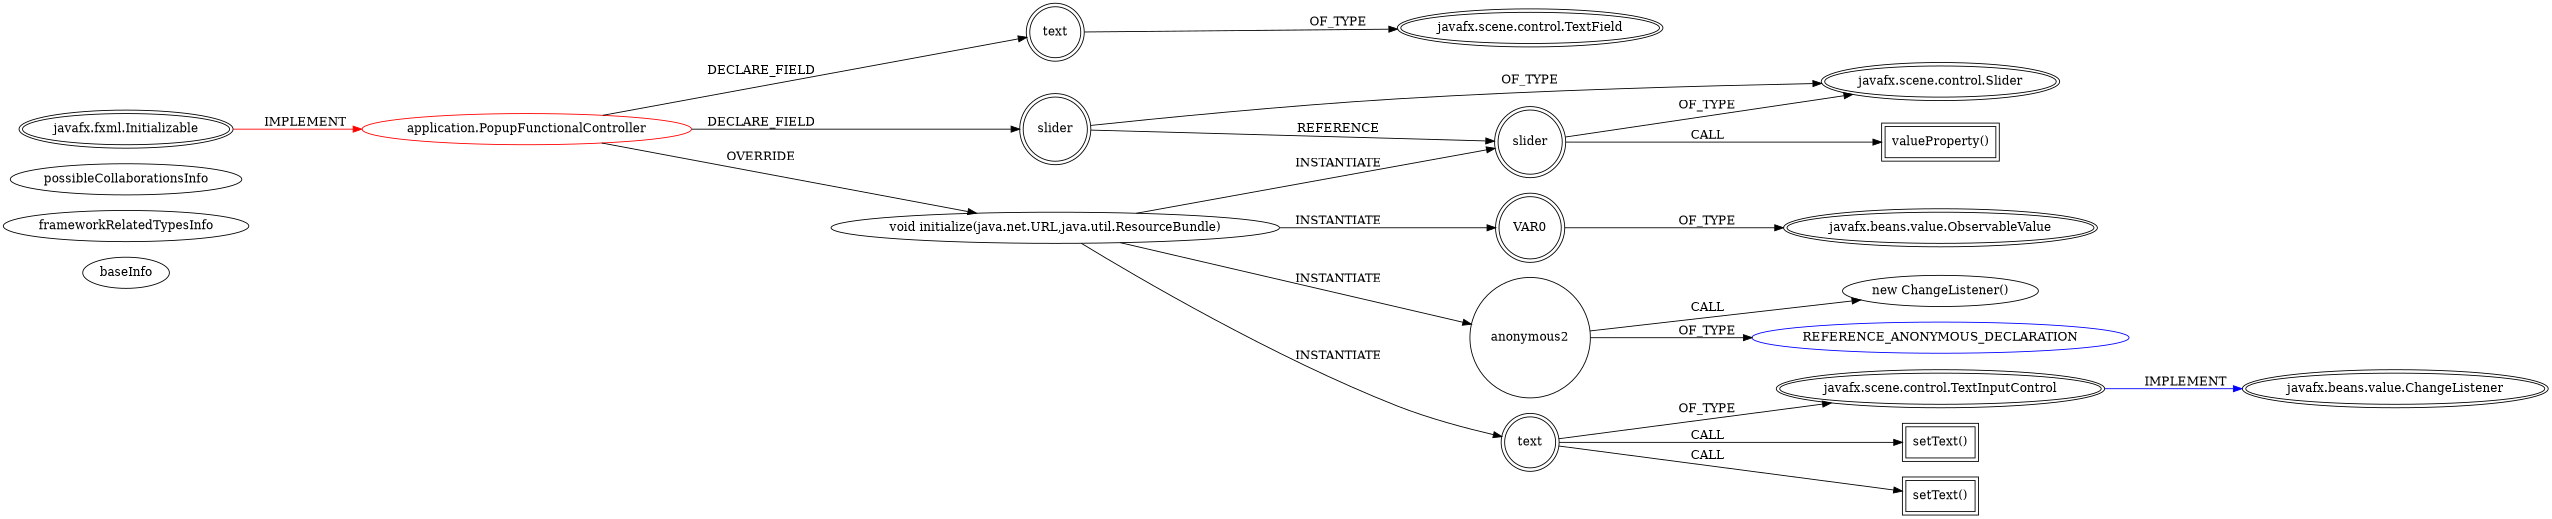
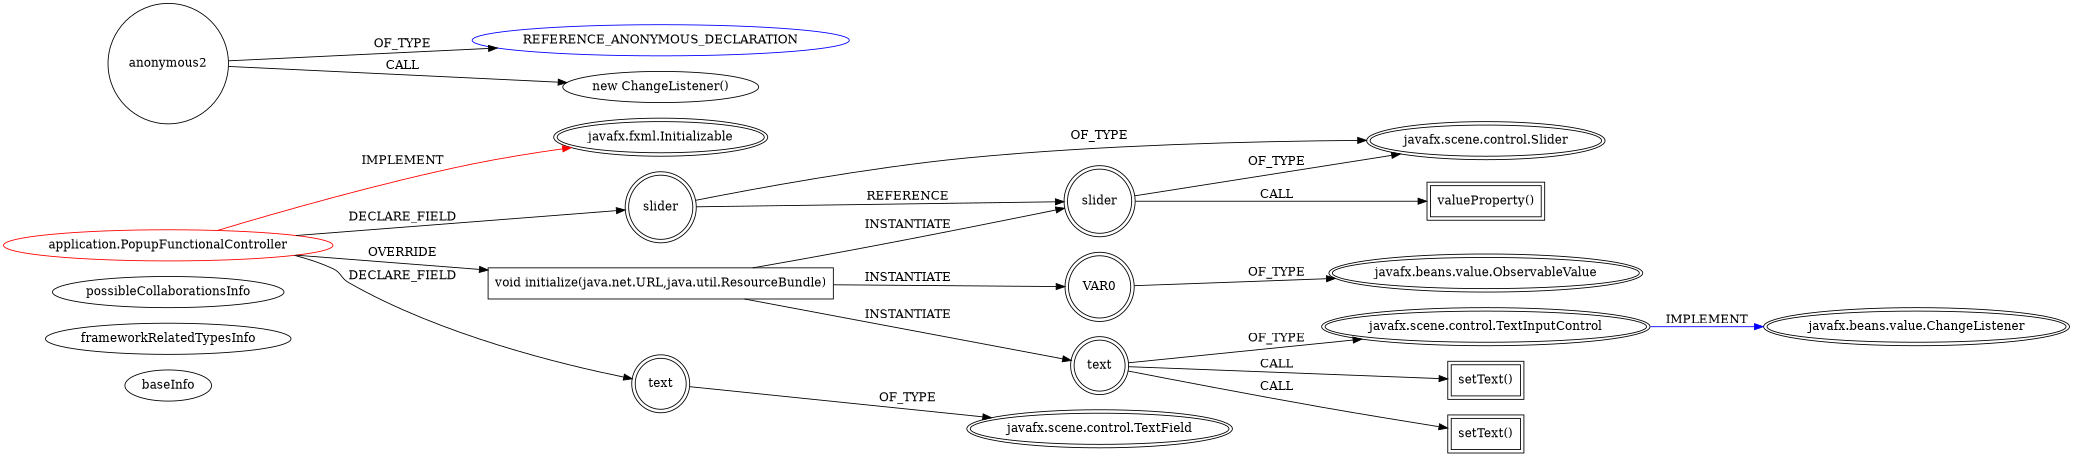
  digraph {
    rankdir=LR
    node [isFrameworkType=true vertexType=VARIABLE_EXPRESION peripheries=2]
    baseInfo [category=extension_graph graphId=1210 isAnonymous=false possibleRelation=true isFrameworkType="" vertexType="" peripheries=""]
    frameworkRelatedTypesInfo [0="javafx.fxml.Initializable" isFrameworkType="" vertexType="" peripheries=""]
    possibleCollaborationsInfo [0="1210~OVERRIDING_METHOD_DECLARATION-INSTANTIATION-~javafx.fxml.Initializable ~javafx.beans.value.ChangeListener ~false~true" isFrameworkType="" vertexType="" peripheries=""]
    n4 [color=red isFrameworkType=false label="application.PopupFunctionalController" vertexType=ROOT_CLIENT_CLASS_DECLARATION peripheries=""]
    n5 [label="javafx.fxml.Initializable" vertexType=FRAMEWORK_INTERFACE_TYPE]
    n6 [label=slider shape=circle vertexType=FIELD_DECLARATION]
    n7 [label=text shape=circle vertexType=FIELD_DECLARATION]
-   n8 [isFrameworkType=false label="void initialize(java.net.URL,java.util.ResourceBundle)" shape=ellipse vertexType=OVERRIDING_METHOD_DECLARATION peripheries=""]
+   n8 [isFrameworkType=false label="void initialize(java.net.URL,java.util.ResourceBundle)" shape=box vertexType=OVERRIDING_METHOD_DECLARATION peripheries=""]
    n9 [label="javafx.scene.control.Slider" vertexType=FRAMEWORK_CLASS_TYPE]
    n10 [label=slider shape=circle]
    n11 [label="javafx.scene.control.TextField" vertexType=FRAMEWORK_CLASS_TYPE]
    n12 [label=VAR0 shape=circle]
    n13 [isFrameworkType=false label=anonymous2 shape=circle peripheries=""]
    n14 [label=text shape=circle]
    n15 [label="valueProperty()" shape=box vertexType=INSIDE_CALL]
    n16 [label="javafx.beans.value.ObservableValue" vertexType=FRAMEWORK_INTERFACE_TYPE]
    n17 [color=blue isFrameworkType=false label=REFERENCE_ANONYMOUS_DECLARATION vertexType=REFERENCE_ANONYMOUS_DECLARATION peripheries=""]
    n18 [isFrameworkType=false label="new ChangeListener()" vertexType=CONSTRUCTOR_CALL peripheries=""]
    n19 [label="javafx.scene.control.TextInputControl" vertexType=FRAMEWORK_CLASS_TYPE]
    n20 [label="setText()" shape=box vertexType=INSIDE_CALL]
    n21 [label="setText()" shape=box vertexType=INSIDE_CALL]
    n22 [label="javafx.beans.value.ChangeListener" vertexType=FRAMEWORK_INTERFACE_TYPE]
-   n5 -> n4 [color=red label=IMPLEMENT]
+   n4 -> n5 [color=red label=IMPLEMENT]
    n4 -> n6 [label=DECLARE_FIELD]
    n4 -> n7 [label=DECLARE_FIELD]
    n4 -> n8 [label=OVERRIDE]
    n6 -> n9 [label=OF_TYPE]
    n6 -> n10 [label=REFERENCE]
    n7 -> n11 [label=OF_TYPE]
    n8 -> n10 [label=INSTANTIATE]
    n8 -> n12 [label=INSTANTIATE]
-   n8 -> n13 [label=INSTANTIATE]
    n8 -> n14 [label=INSTANTIATE]
    n10 -> n9 [label=OF_TYPE]
    n10 -> n15 [label=CALL]
    n12 -> n16 [label=OF_TYPE]
    n13 -> n17 [label=OF_TYPE]
    n13 -> n18 [label=CALL]
    n14 -> n19 [label=OF_TYPE]
    n14 -> n20 [label=CALL]
    n14 -> n21 [label=CALL]
    n19 -> n22 [color=blue label=IMPLEMENT]
  }
